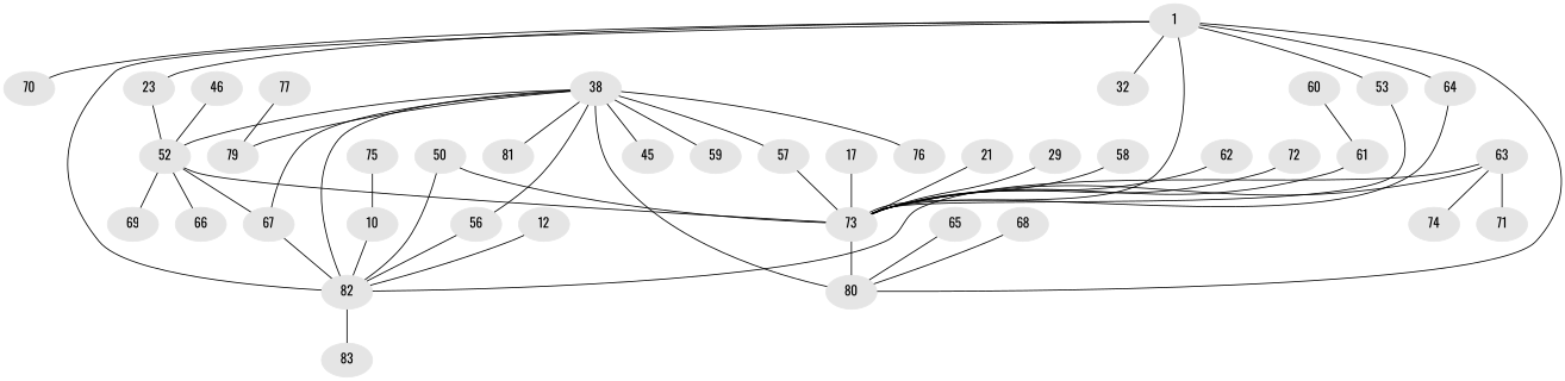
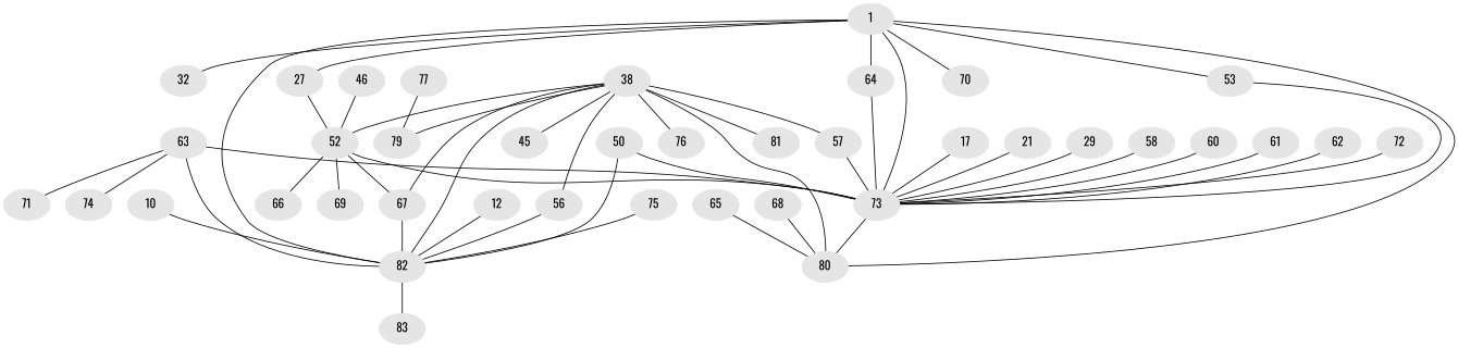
  graph {
    fontname=Oswald
    node [color=gray90 fontname=Oswald style=filled]
    edge [fontname=Oswald]
    1
-   23
+   23 [label=27]
    32
    53 [super="+11"]
    64 [super="+15+51"]
    70
    73 [super="+36+44+6"]
    80 [super="+78+54"]
    82 [super="+48+20"]
    52 [super="+7+25+47"]
    79 [super="+5"]
    83
    10
    12
    17
    21
    67 [super="+41+42+55"]
    66
    69
    29
    38 [super="+18"]
    45
    56
    57 [super="+16+35+33"]
-   59
    76
    81
    46 [super="+31"]
    50
    58
    60 [super="+43"]
    61
    62
    63 [super="+28"]
    71
    74
    65
    68
    72
    75
    77 [super="+19"]
    1 -- 23
    1 -- 32
    1 -- 53
    1 -- 64 [weight=2]
    1 -- 70
    1 -- 73 [weight=2]
    1 -- 80 [weight=2]
    1 -- 82 [weight=3]
    23 -- 52
    53 -- 73
    64 -- 73 [weight=2]
    73 -- 80 [weight=3]
    82 -- 83
    52 -- 73 [weight=5]
    52 -- 67
    52 -- 66
    52 -- 69
    10 -- 82
    12 -- 82
    17 -- 73
    21 -- 73
    67 -- 82
    29 -- 73
    38 -- 80 [weight=5]
    38 -- 82 [weight=2]
    38 -- 52 [weight=2]
    38 -- 79
    38 -- 67
    38 -- 45
    38 -- 56
    38 -- 57
-   38 -- 59
    38 -- 76
    38 -- 81
    56 -- 82
    57 -- 73 [weight=3]
    46 -- 52
    50 -- 73
    50 -- 82
    58 -- 73
-   60 -- 61
+   60 -- 73
    61 -- 73
    62 -- 73
    63 -- 73
    63 -- 82 [weight=2]
    63 -- 71
    63 -- 74
    65 -- 80
    68 -- 80
    72 -- 73
-   75 -- 10
+   75 -- 82
    77 -- 79
  }
